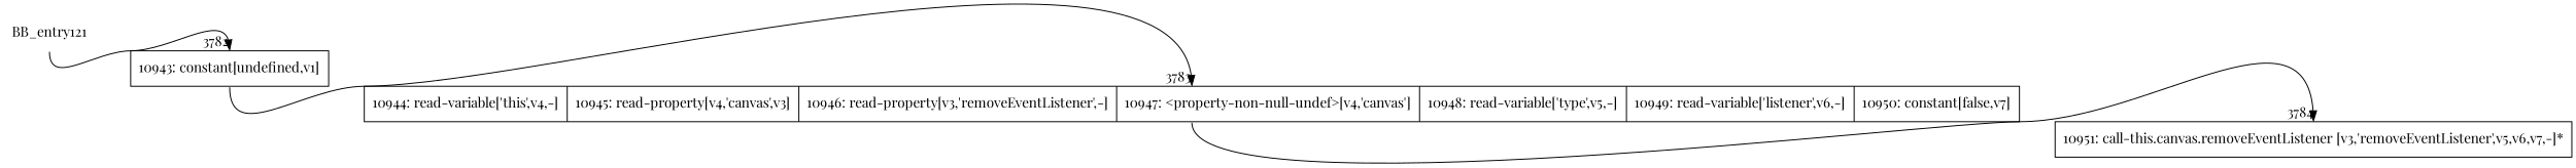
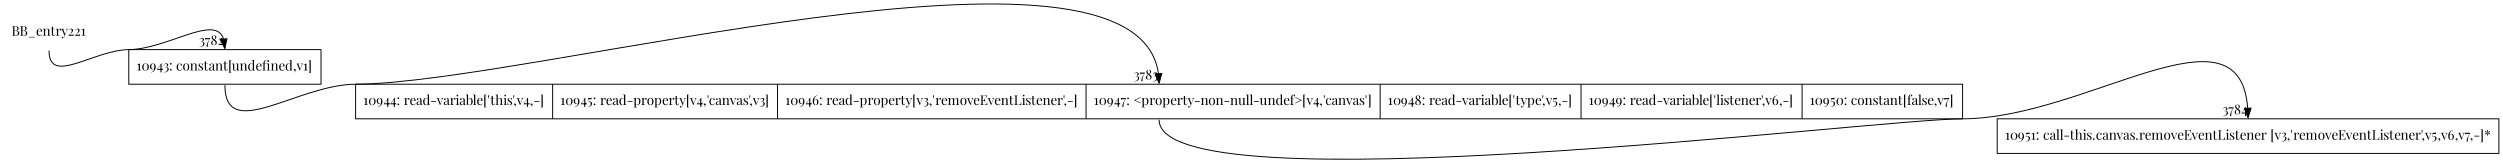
  digraph {
    fontname="Playfair Display"
    rankdir=LR
    node [fontname="Playfair Display" shape=record]
    edge [fontname="Playfair Display" headport=n tailport=s]
-   BB_entry221 [shape=none label=BB_entry121]
+   BB_entry221 [shape=none]
    n2 [label="{10943: constant[undefined,v1]}"]
    n3 [label="{10944: read-variable['this',v4,-]|10945: read-property[v4,'canvas',v3]|10946: read-property[v3,'removeEventListener',-]|10947: \<property-non-null-undef\>[v4,'canvas']|10948: read-variable['type',v5,-]|10949: read-variable['listener',v6,-]|10950: constant[false,v7]}"]
    n4 [label="{10951: call-this.canvas.removeEventListener [v3,'removeEventListener',v5,v6,v7,-]*}"]
    BB_entry221 -> n2 [headlabel="    3782"]
    n2 -> n3 [headlabel="      3783"]
    n3 -> n4 [headlabel="      3784"]
  }
